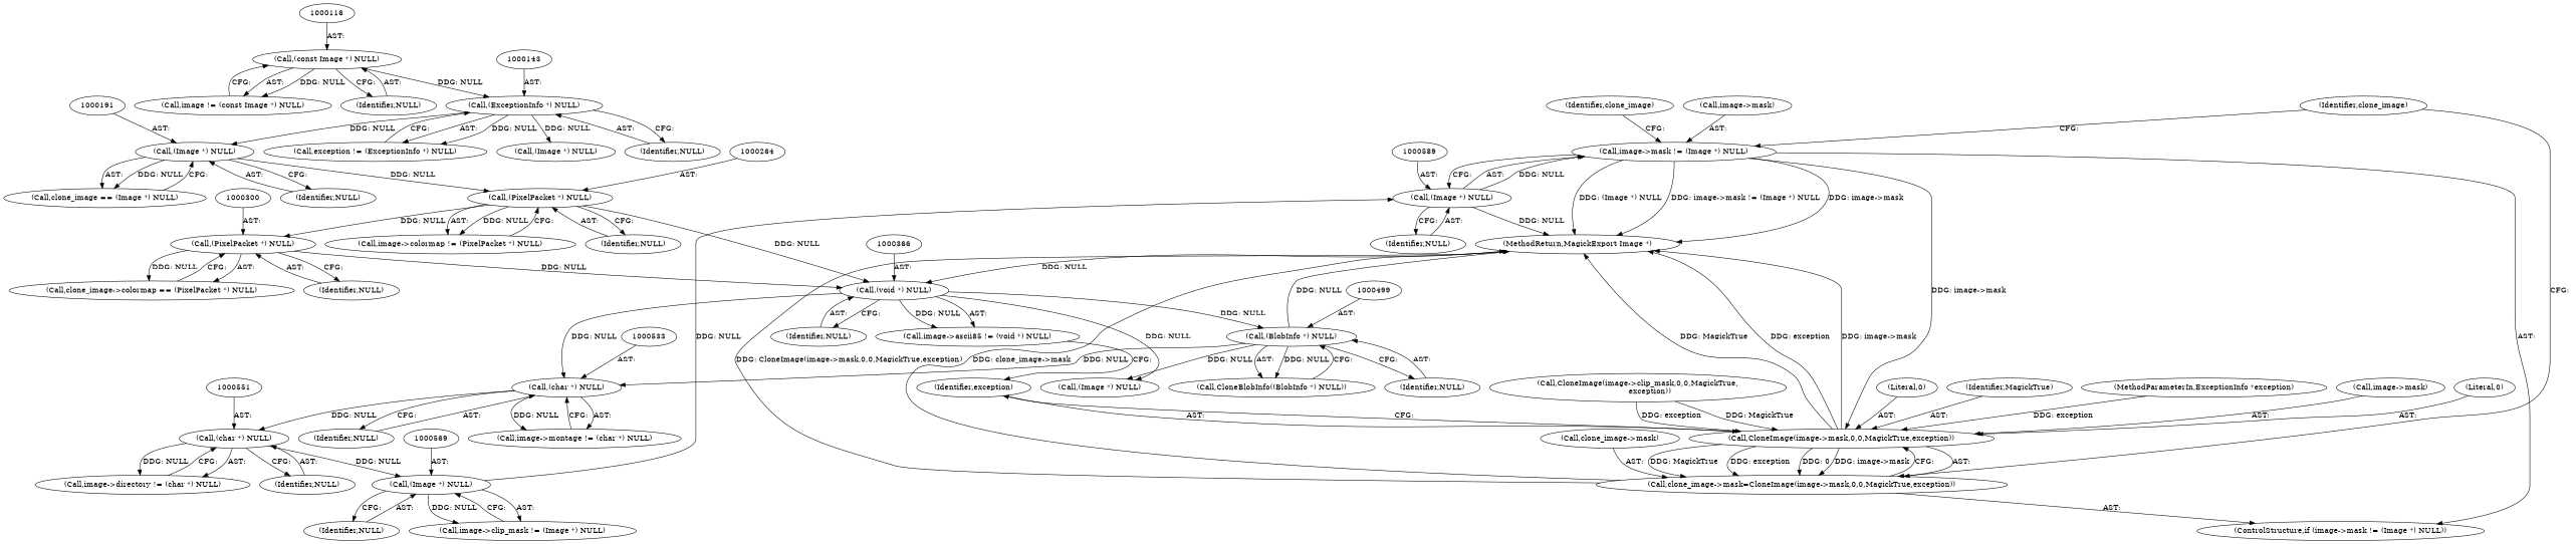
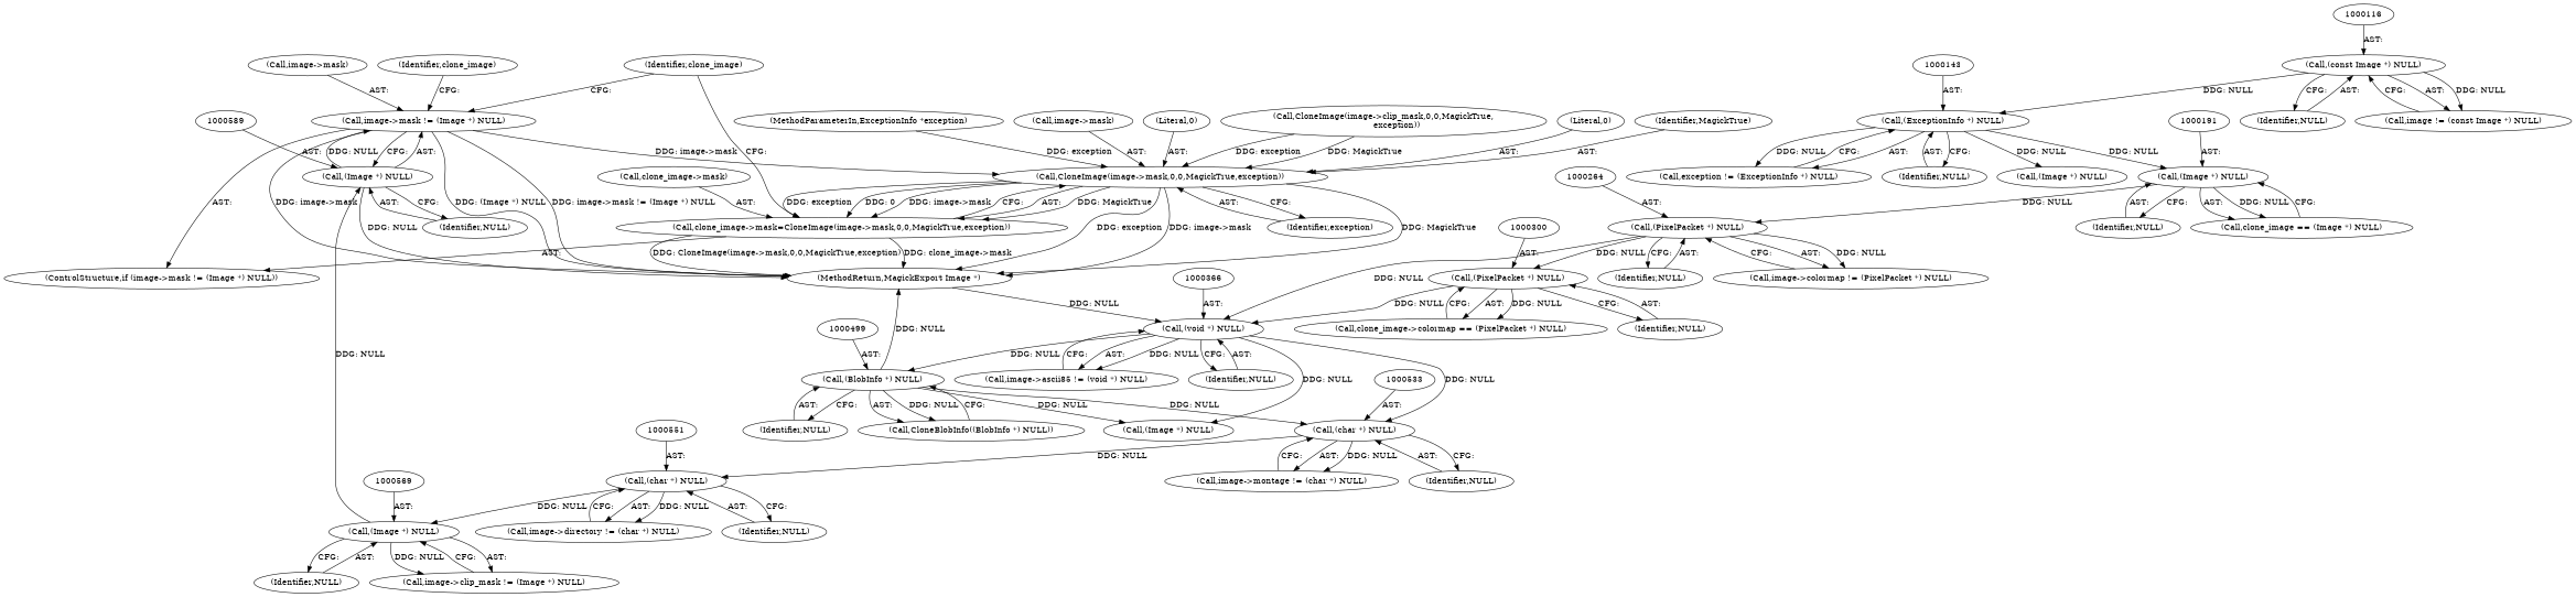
  digraph {
    n1 [label="(Call,image->mask != (Image *) NULL)"]
    n2 [label="(Call,(Image *) NULL)"]
    n3 [label="(Call,CloneImage(image->mask,0,0,MagickTrue,exception))"]
    n4 [label="(ControlStructure,if (image->mask != (Image *) NULL))"]
    n5 [label="(MethodReturn,MagickExport Image *)"]
    n6 [label="(Identifier,NULL)"]
    n7 [label="(Call,clone_image->mask=CloneImage(image->mask,0,0,MagickTrue,exception))"]
    n8 [label="(Identifier,exception)"]
    n9 [label="(Call,(void *) NULL)"]
    n10 [label="(Call,(Image *) NULL)"]
    n11 [label="(Identifier,NULL)"]
    n12 [label="(Call,image->clip_mask != (Image *) NULL)"]
    n13 [label="(Call,(char *) NULL)"]
    n14 [label="(Identifier,NULL)"]
    n15 [label="(Call,image->directory != (char *) NULL)"]
    n16 [label="(Call,(char *) NULL)"]
    n17 [label="(Identifier,NULL)"]
    n18 [label="(Call,image->montage != (char *) NULL)"]
    n19 [label="(Call,(BlobInfo *) NULL)"]
    n20 [label="(Identifier,NULL)"]
    n21 [label="(Call,CloneBlobInfo((BlobInfo *) NULL))"]
    n22 [label="(Call,(Image *) NULL)"]
    n23 [label="(Call,image->ascii85 != (void *) NULL)"]
    n24 [label="(Identifier,NULL)"]
    n25 [label="(Call,(PixelPacket *) NULL)"]
    n26 [label="(Call,(PixelPacket *) NULL)"]
    n27 [label="(Identifier,NULL)"]
    n28 [label="(Call,image->colormap != (PixelPacket *) NULL)"]
    n29 [label="(Call,clone_image->colormap == (PixelPacket *) NULL)"]
    n30 [label="(Identifier,NULL)"]
    n31 [label="(Call,(Image *) NULL)"]
    n32 [label="(Identifier,NULL)"]
    n33 [label="(Call,clone_image == (Image *) NULL)"]
    n34 [label="(Call,(ExceptionInfo *) NULL)"]
    n35 [label="(Call,exception != (ExceptionInfo *) NULL)"]
    n36 [label="(Identifier,NULL)"]
    n37 [label="(Call,(Image *) NULL)"]
    n38 [label="(Call,(const Image *) NULL)"]
    n39 [label="(Identifier,NULL)"]
    n40 [label="(Call,image != (const Image *) NULL)"]
    n41 [label="(Identifier,clone_image)"]
    n42 [label="(Call,image->mask)"]
    n43 [label="(Literal,0)"]
    n44 [label="(Call,CloneImage(image->clip_mask,0,0,MagickTrue,\n          exception))"]
    n45 [label="(Call,image->mask)"]
    n46 [label="(Call,clone_image->mask)"]
    n47 [label="(Literal,0)"]
    n48 [label="(Identifier,MagickTrue)"]
    n49 [label="(Identifier,clone_image)"]
    n50 [label="(MethodParameterIn,ExceptionInfo *exception)"]
    1000589
    1000569
    1000551
    1000533
    1000499
    1000366
    1000264
    1000191
    1000143
    1000116
    1000300
    n1 -> n2 [label="CFG: "]
    n1 -> n3 [label="DDG: image->mask"]
    n1 -> n4 [label="AST: "]
    n1 -> n5 [label="DDG: (Image *) NULL"]
    n1 -> n5 [label="DDG: image->mask != (Image *) NULL"]
    n1 -> n5 [label="DDG: image->mask"]
    n2 -> n1 [label="AST: "]
    n2 -> n1 [label="DDG: NULL"]
    n2 -> n5 [label="DDG: NULL"]
    n2 -> n6 [label="CFG: "]
    n3 -> n5 [label="DDG: exception"]
    n3 -> n5 [label="DDG: image->mask"]
    n3 -> n5 [label="DDG: MagickTrue"]
    n3 -> n7 [label="AST: "]
    n3 -> n7 [label="DDG: MagickTrue"]
    n3 -> n7 [label="DDG: exception"]
    n3 -> n7 [label="DDG: 0"]
    n3 -> n7 [label="DDG: image->mask"]
    n3 -> n8 [label="CFG: "]
    n5 -> n9 [label="DDG: NULL"]
    n6 -> n2 [label="AST: "]
    n7 -> n3 [label="CFG: "]
    n7 -> n4 [label="AST: "]
    n7 -> n5 [label="DDG: CloneImage(image->mask,0,0,MagickTrue,exception)"]
    n7 -> n5 [label="DDG: clone_image->mask"]
    n8 -> n3 [label="AST: "]
    n9 -> n16 [label="DDG: NULL"]
    n9 -> n19 [label="DDG: NULL"]
    n9 -> n22 [label="DDG: NULL"]
    n9 -> n23 [label="AST: "]
    n9 -> n23 [label="DDG: NULL"]
    n9 -> n24 [label="CFG: "]
    n10 -> n2 [label="DDG: NULL"]
    n10 -> n11 [label="CFG: "]
    n10 -> n12 [label="AST: "]
    n10 -> n12 [label="DDG: NULL"]
    n11 -> n10 [label="AST: "]
    n12 -> n10 [label="CFG: "]
    n13 -> n10 [label="DDG: NULL"]
    n13 -> n14 [label="CFG: "]
    n13 -> n15 [label="AST: "]
    n13 -> n15 [label="DDG: NULL"]
    n14 -> n13 [label="AST: "]
    n15 -> n13 [label="CFG: "]
    n16 -> n13 [label="DDG: NULL"]
    n16 -> n17 [label="CFG: "]
    n16 -> n18 [label="AST: "]
    n16 -> n18 [label="DDG: NULL"]
    n17 -> n16 [label="AST: "]
    n18 -> n16 [label="CFG: "]
    n19 -> n5 [label="DDG: NULL"]
    n19 -> n16 [label="DDG: NULL"]
    n19 -> n20 [label="CFG: "]
    n19 -> n21 [label="AST: "]
    n19 -> n21 [label="DDG: NULL"]
    n19 -> n22 [label="DDG: NULL"]
    n20 -> n19 [label="AST: "]
    n21 -> n19 [label="CFG: "]
-   n23 -> n8 [label="CFG: "]
+   n23 -> n9 [label="CFG: "]
    n24 -> n9 [label="AST: "]
    n25 -> n9 [label="DDG: NULL"]
    n25 -> n26 [label="DDG: NULL"]
    n25 -> n27 [label="CFG: "]
    n25 -> n28 [label="AST: "]
    n25 -> n28 [label="DDG: NULL"]
    n26 -> n9 [label="DDG: NULL"]
    n26 -> n29 [label="AST: "]
    n26 -> n29 [label="DDG: NULL"]
    n26 -> n30 [label="CFG: "]
    n27 -> n25 [label="AST: "]
    n28 -> n25 [label="CFG: "]
    n29 -> n26 [label="CFG: "]
    n30 -> n26 [label="AST: "]
    n31 -> n25 [label="DDG: NULL"]
    n31 -> n32 [label="CFG: "]
    n31 -> n33 [label="AST: "]
    n31 -> n33 [label="DDG: NULL"]
    n32 -> n31 [label="AST: "]
    n33 -> n31 [label="CFG: "]
    n34 -> n31 [label="DDG: NULL"]
    n34 -> n35 [label="AST: "]
    n34 -> n35 [label="DDG: NULL"]
    n34 -> n36 [label="CFG: "]
    n34 -> n37 [label="DDG: NULL"]
    n35 -> n34 [label="CFG: "]
    n36 -> n34 [label="AST: "]
    n38 -> n34 [label="DDG: NULL"]
    n38 -> n39 [label="CFG: "]
    n38 -> n40 [label="AST: "]
    n38 -> n40 [label="DDG: NULL"]
    n39 -> n38 [label="AST: "]
    n40 -> n38 [label="CFG: "]
    n41 -> n1 [label="CFG: "]
    n41 -> n7 [label="CFG: "]
    n42 -> n3 [label="AST: "]
    n43 -> n3 [label="AST: "]
    n44 -> n3 [label="DDG: MagickTrue"]
    n44 -> n3 [label="DDG: exception"]
    n45 -> n1 [label="AST: "]
    n46 -> n7 [label="AST: "]
    n47 -> n3 [label="AST: "]
    n48 -> n3 [label="AST: "]
    n49 -> n1 [label="CFG: "]
    n50 -> n3 [label="DDG: exception"]
    1000589 -> n2 [label="AST: "]
    1000569 -> n10 [label="AST: "]
    1000551 -> n13 [label="AST: "]
    1000533 -> n16 [label="AST: "]
    1000499 -> n19 [label="AST: "]
    1000366 -> n9 [label="AST: "]
    1000264 -> n25 [label="AST: "]
    1000191 -> n31 [label="AST: "]
    1000143 -> n34 [label="AST: "]
    1000116 -> n38 [label="AST: "]
    1000300 -> n26 [label="AST: "]
  }
